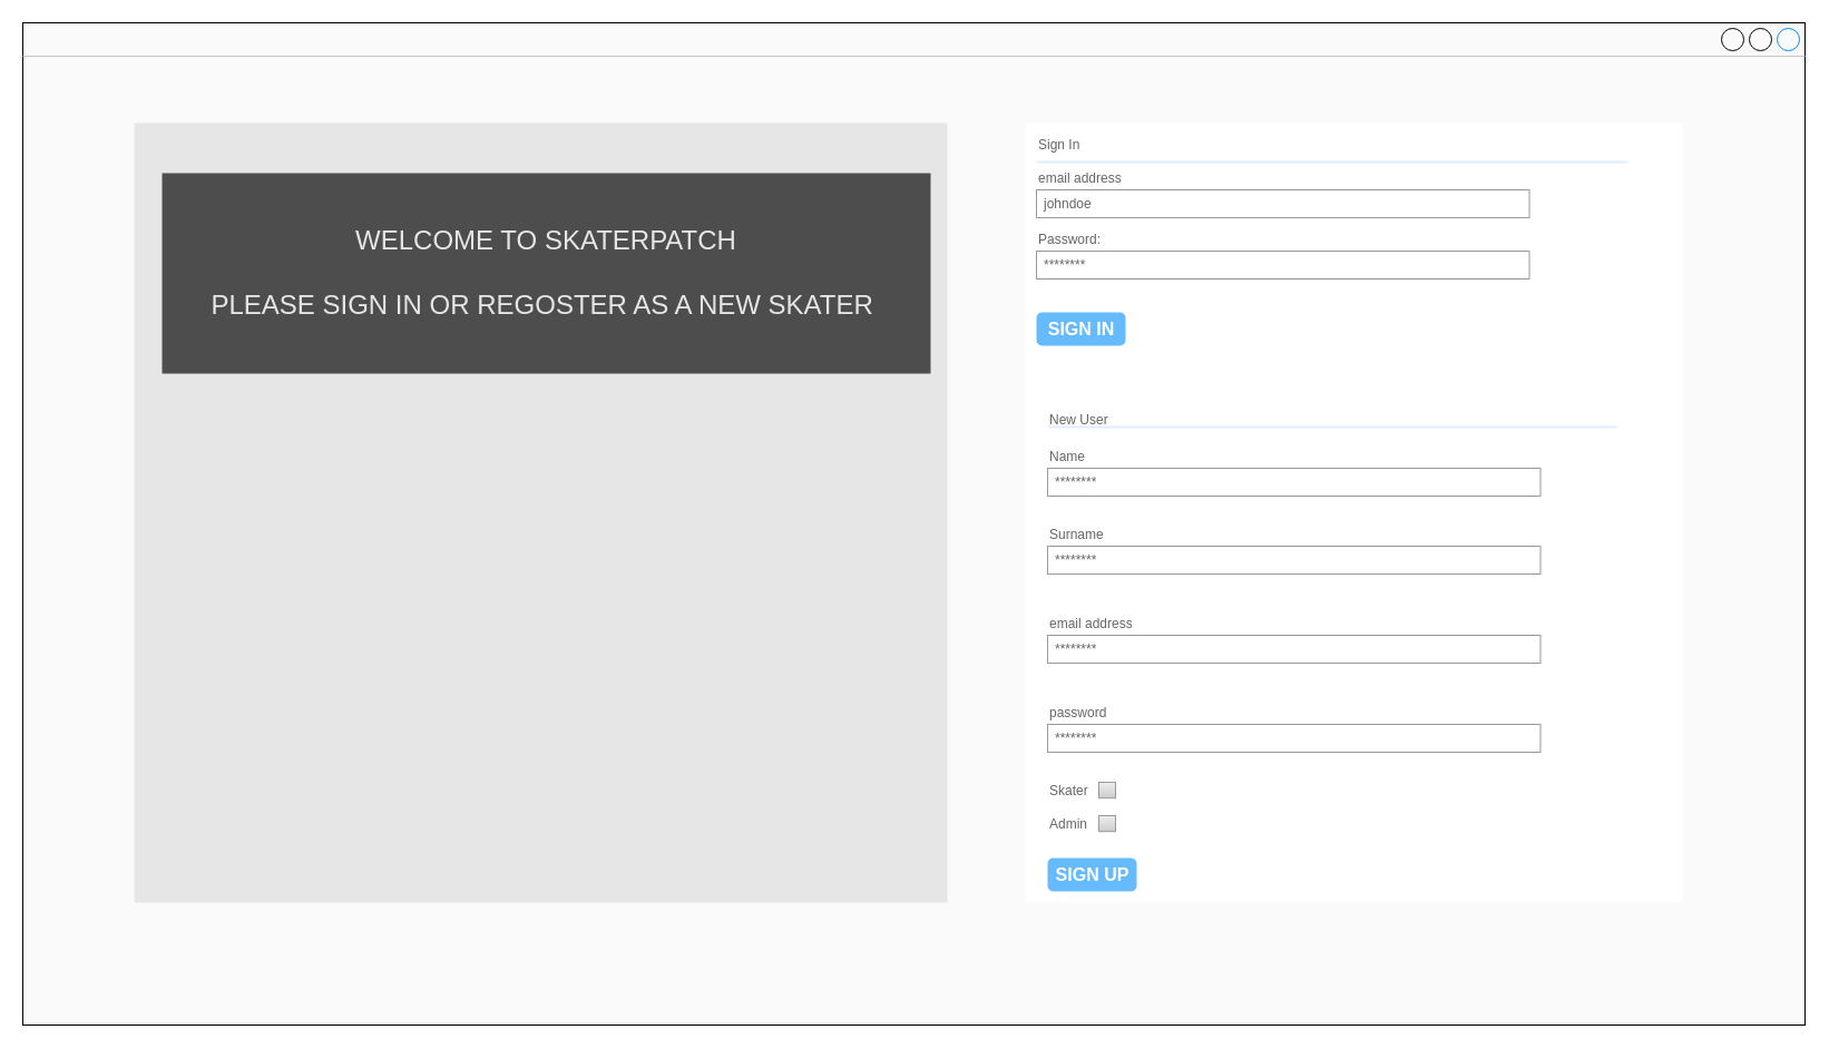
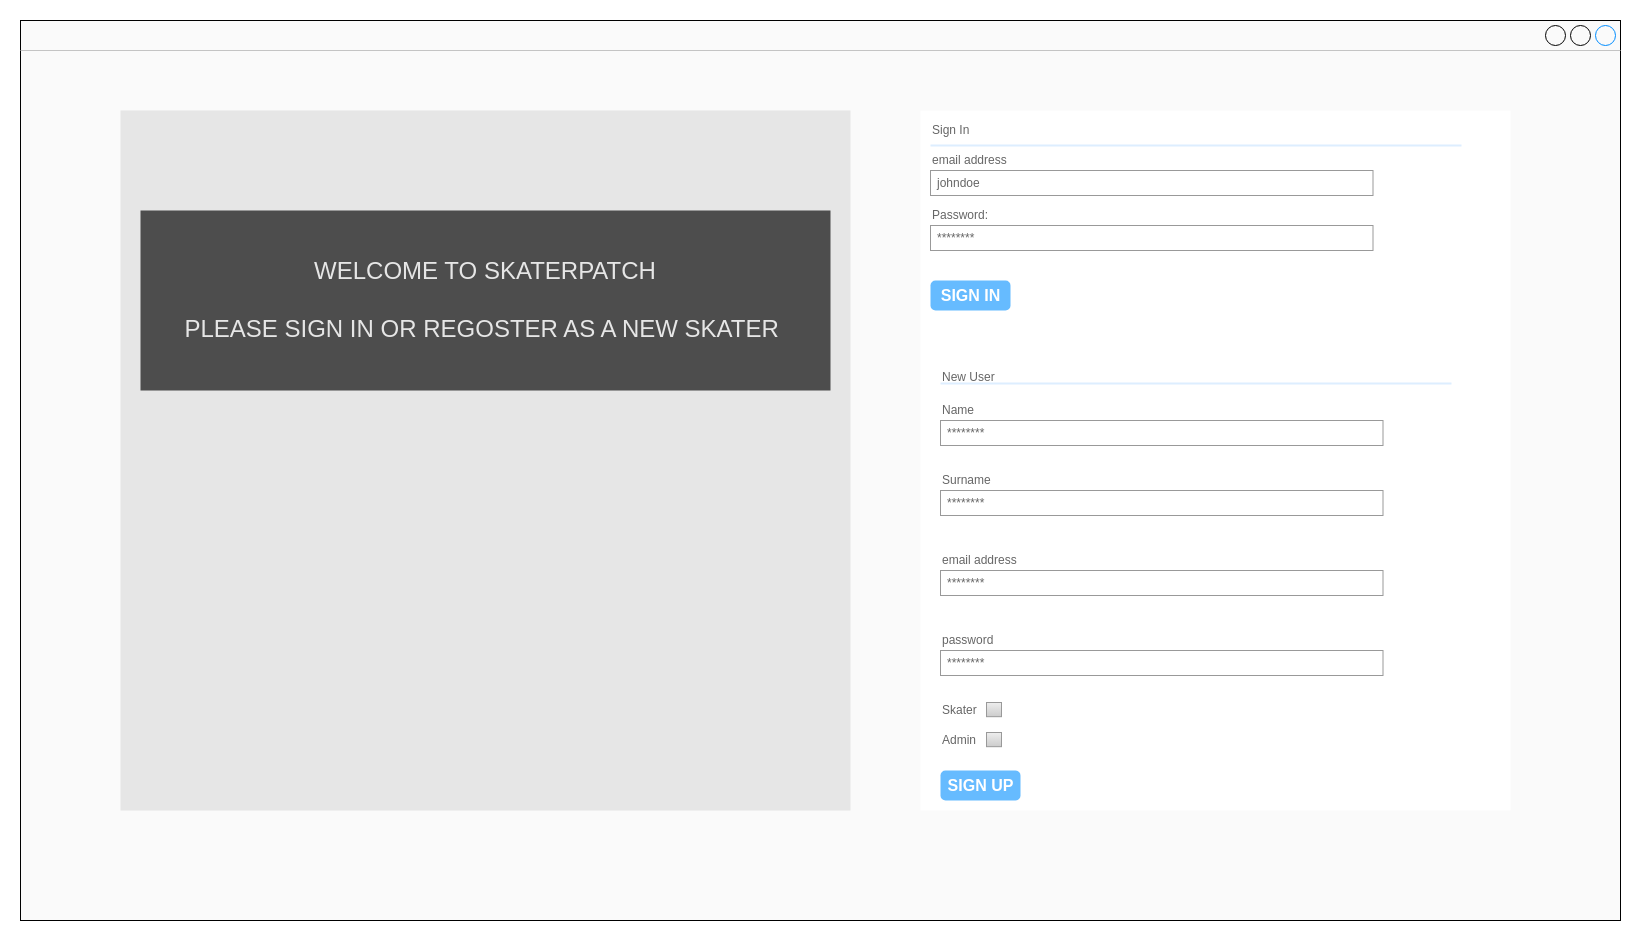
  <mxCell id="0" />
  <mxCell id="1" parent="0" />
  <mxCell id="2" value="" style="strokeWidth=1;shadow=0;dashed=0;align=center;html=1;shape=mxgraph.mockup.containers.window;align=left;verticalAlign=top;spacingLeft=8;strokeColor2=#008cff;strokeColor3=#c4c4c4;mainText=;fontSize=15;labelBackgroundColor=none;whiteSpace=wrap;fillColor=#FAFAFA;" parent="1" vertex="1"><mxGeometry width="1600" height="900" as="geometry" x="20" y="20" /></mxCell>
  <mxCell id="3" value="" style="whiteSpace=wrap;html=1;strokeColor=none;fillColor=#E6E6E6;" parent="1" vertex="1"><mxGeometry x="120" y="110" width="730" height="700" as="geometry" /></mxCell>
- <mxCell id="4" value="&lt;font style=&quot;font-size: 24px;&quot;&gt;WELCOME TO SKATERPATCH&lt;br&gt;&lt;br&gt;PLEASE SIGN IN OR REGOSTER AS A NEW SKATER&amp;nbsp;&lt;/font&gt;" style="whiteSpace=wrap;html=1;strokeColor=none;fontColor=#E6E6E6;fillColor=#4D4D4D;" parent="1" vertex="1"><mxGeometry x="145" y="155" width="690" height="180" as="geometry" /></mxCell>
+ <mxCell id="4" value="&lt;font style=&quot;font-size: 24px;&quot;&gt;WELCOME TO SKATERPATCH&lt;br&gt;&lt;br&gt;PLEASE SIGN IN OR REGOSTER AS A NEW SKATER&amp;nbsp;&lt;/font&gt;" style="whiteSpace=wrap;html=1;strokeColor=none;fontColor=#E6E6E6;fillColor=#4D4D4D;" parent="1" vertex="1"><mxGeometry x="140" y="210" width="690" height="180" as="geometry" /></mxCell>
  <mxCell id="5" value="" style="strokeWidth=1;shadow=0;dashed=0;align=center;html=1;shape=mxgraph.mockup.forms.rrect;rSize=0;strokeColor=none;fillColor=#ffffff;" parent="1" vertex="1"><mxGeometry x="920" y="110" width="590" height="700" as="geometry" /></mxCell>
  <mxCell id="6" value="Sign In" style="strokeWidth=1;shadow=0;dashed=0;align=center;html=1;shape=mxgraph.mockup.forms.anchor;fontSize=12;fontColor=#666666;align=left;resizeWidth=1;spacingLeft=0;" parent="5" vertex="1"><mxGeometry width="295" height="20" relative="1" as="geometry"><mxPoint x="10" y="10" as="offset" /></mxGeometry></mxCell>
  <mxCell id="7" value="" style="shape=line;strokeColor=#ddeeff;strokeWidth=2;html=1;resizeWidth=1;" parent="5" vertex="1"><mxGeometry width="531" height="10" relative="1" as="geometry"><mxPoint x="10" y="30" as="offset" /></mxGeometry></mxCell>
  <mxCell id="8" value="email address" style="strokeWidth=1;shadow=0;dashed=0;align=center;html=1;shape=mxgraph.mockup.forms.anchor;fontSize=12;fontColor=#666666;align=left;resizeWidth=1;spacingLeft=0;" parent="5" vertex="1"><mxGeometry width="295" height="20" relative="1" as="geometry"><mxPoint x="10" y="40" as="offset" /></mxGeometry></mxCell>
  <mxCell id="9" value="johndoe" style="strokeWidth=1;shadow=0;dashed=0;align=center;html=1;shape=mxgraph.mockup.forms.rrect;rSize=0;strokeColor=#999999;fontColor=#666666;align=left;spacingLeft=5;resizeWidth=1;" parent="5" vertex="1"><mxGeometry width="442.5" height="25" relative="1" as="geometry"><mxPoint x="10" y="60" as="offset" /></mxGeometry></mxCell>
  <mxCell id="10" value="Password:" style="strokeWidth=1;shadow=0;dashed=0;align=center;html=1;shape=mxgraph.mockup.forms.anchor;fontSize=12;fontColor=#666666;align=left;resizeWidth=1;spacingLeft=0;" parent="5" vertex="1"><mxGeometry width="295" height="20" relative="1" as="geometry"><mxPoint x="10" y="95" as="offset" /></mxGeometry></mxCell>
  <mxCell id="11" value="********" style="strokeWidth=1;shadow=0;dashed=0;align=center;html=1;shape=mxgraph.mockup.forms.rrect;rSize=0;strokeColor=#999999;fontColor=#666666;align=left;spacingLeft=5;resizeWidth=1;" parent="5" vertex="1"><mxGeometry width="442.5" height="25" relative="1" as="geometry"><mxPoint x="10" y="115" as="offset" /></mxGeometry></mxCell>
  <mxCell id="12" value="SIGN IN" style="strokeWidth=1;shadow=0;dashed=0;align=center;html=1;shape=mxgraph.mockup.forms.rrect;rSize=5;strokeColor=none;fontColor=#ffffff;fillColor=#66bbff;fontSize=16;fontStyle=1;" parent="5" vertex="1"><mxGeometry y="1" width="80" height="30" relative="1" as="geometry"><mxPoint x="10" y="-530" as="offset" /></mxGeometry></mxCell>
  <mxCell id="13" value="" style="strokeWidth=1;shadow=0;dashed=0;align=center;html=1;shape=mxgraph.mockup.forms.anchor;fontSize=12;fontColor=#666666;align=left;spacingLeft=0;resizeWidth=1;" parent="5" vertex="1"><mxGeometry y="1" width="442.5" height="20" relative="1" as="geometry"><mxPoint x="10" y="-70" as="offset" /></mxGeometry></mxCell>
  <mxCell id="14" value="SIGN UP" style="strokeWidth=1;shadow=0;dashed=0;align=center;html=1;shape=mxgraph.mockup.forms.rrect;rSize=5;strokeColor=none;fontColor=#ffffff;fillColor=#66bbff;fontSize=16;fontStyle=1;" parent="5" vertex="1"><mxGeometry y="1" width="80" height="30" relative="1" as="geometry"><mxPoint x="20" y="-40" as="offset" /></mxGeometry></mxCell>
  <mxCell id="15" value="New User" style="strokeWidth=1;shadow=0;dashed=0;align=center;html=1;shape=mxgraph.mockup.forms.anchor;fontSize=12;fontColor=#666666;align=left;spacingLeft=0;resizeWidth=1;movable=1;resizable=1;rotatable=1;deletable=1;editable=1;locked=0;connectable=1;" parent="5" vertex="1"><mxGeometry x="20" y="244.712" width="85" height="45" as="geometry" /></mxCell>
  <mxCell id="16" value="Name" style="strokeWidth=1;shadow=0;dashed=0;align=center;html=1;shape=mxgraph.mockup.forms.anchor;fontSize=12;fontColor=#666666;align=left;resizeWidth=1;spacingLeft=0;" parent="5" vertex="1"><mxGeometry width="295" height="20" relative="1" as="geometry"><mxPoint x="20" y="290" as="offset" /></mxGeometry></mxCell>
  <mxCell id="17" value="********" style="strokeWidth=1;shadow=0;dashed=0;align=center;html=1;shape=mxgraph.mockup.forms.rrect;rSize=0;strokeColor=#999999;fontColor=#666666;align=left;spacingLeft=5;resizeWidth=1;" parent="5" vertex="1"><mxGeometry width="442.5" height="25" relative="1" as="geometry"><mxPoint x="20" y="310" as="offset" /></mxGeometry></mxCell>
  <mxCell id="18" value="Surname" style="strokeWidth=1;shadow=0;dashed=0;align=center;html=1;shape=mxgraph.mockup.forms.anchor;fontSize=12;fontColor=#666666;align=left;resizeWidth=1;spacingLeft=0;" parent="5" vertex="1"><mxGeometry width="295" height="20" relative="1" as="geometry"><mxPoint x="20" y="360" as="offset" /></mxGeometry></mxCell>
  <mxCell id="19" value="********" style="strokeWidth=1;shadow=0;dashed=0;align=center;html=1;shape=mxgraph.mockup.forms.rrect;rSize=0;strokeColor=#999999;fontColor=#666666;align=left;spacingLeft=5;resizeWidth=1;" parent="5" vertex="1"><mxGeometry width="442.5" height="25" relative="1" as="geometry"><mxPoint x="20" y="380" as="offset" /></mxGeometry></mxCell>
  <mxCell id="20" value="email address" style="strokeWidth=1;shadow=0;dashed=0;align=center;html=1;shape=mxgraph.mockup.forms.anchor;fontSize=12;fontColor=#666666;align=left;resizeWidth=1;spacingLeft=0;" parent="5" vertex="1"><mxGeometry width="295" height="20" relative="1" as="geometry"><mxPoint x="20" y="440" as="offset" /></mxGeometry></mxCell>
  <mxCell id="21" value="********" style="strokeWidth=1;shadow=0;dashed=0;align=center;html=1;shape=mxgraph.mockup.forms.rrect;rSize=0;strokeColor=#999999;fontColor=#666666;align=left;spacingLeft=5;resizeWidth=1;" parent="5" vertex="1"><mxGeometry width="442.5" height="25" relative="1" as="geometry"><mxPoint x="20" y="460" as="offset" /></mxGeometry></mxCell>
  <mxCell id="22" value="password&lt;br&gt;" style="strokeWidth=1;shadow=0;dashed=0;align=center;html=1;shape=mxgraph.mockup.forms.anchor;fontSize=12;fontColor=#666666;align=left;resizeWidth=1;spacingLeft=0;" parent="5" vertex="1"><mxGeometry width="295" height="20" relative="1" as="geometry"><mxPoint x="20" y="520" as="offset" /></mxGeometry></mxCell>
  <mxCell id="23" value="********" style="strokeWidth=1;shadow=0;dashed=0;align=center;html=1;shape=mxgraph.mockup.forms.rrect;rSize=0;strokeColor=#999999;fontColor=#666666;align=left;spacingLeft=5;resizeWidth=1;" parent="5" vertex="1"><mxGeometry width="442.5" height="25" relative="1" as="geometry"><mxPoint x="20" y="540" as="offset" /></mxGeometry></mxCell>
  <mxCell id="24" value="Skater" style="strokeWidth=1;shadow=0;dashed=0;align=center;html=1;shape=mxgraph.mockup.forms.anchor;fontSize=12;fontColor=#666666;align=left;resizeWidth=1;spacingLeft=0;" parent="5" vertex="1"><mxGeometry width="40" height="20" relative="1" as="geometry"><mxPoint x="20" y="590" as="offset" /></mxGeometry></mxCell>
  <mxCell id="25" value="" style="strokeWidth=1;shadow=0;dashed=0;align=center;html=1;shape=mxgraph.mockup.forms.rrect;rSize=0;fillColor=#eeeeee;strokeColor=#999999;gradientColor=#cccccc;align=left;spacingLeft=4;fontSize=17;fontColor=#666666;labelPosition=right;" parent="5" vertex="1"><mxGeometry x="66" y="592.002" width="15" height="14.189" as="geometry" /></mxCell>
  <mxCell id="26" value="" style="strokeWidth=1;shadow=0;dashed=0;align=center;html=1;shape=mxgraph.mockup.forms.rrect;rSize=0;fillColor=#eeeeee;strokeColor=#999999;gradientColor=#cccccc;align=left;spacingLeft=4;fontSize=17;fontColor=#666666;labelPosition=right;" parent="5" vertex="1"><mxGeometry x="66" y="622.002" width="15" height="14.189" as="geometry" /></mxCell>
  <mxCell id="27" value="Admin" style="strokeWidth=1;shadow=0;dashed=0;align=center;html=1;shape=mxgraph.mockup.forms.anchor;fontSize=12;fontColor=#666666;align=left;resizeWidth=1;spacingLeft=0;" parent="5" vertex="1"><mxGeometry width="40" height="20" relative="1" as="geometry"><mxPoint x="20" y="620" as="offset" /></mxGeometry></mxCell>
  <mxCell id="28" value="" style="shape=line;strokeColor=#ddeeff;strokeWidth=2;html=1;resizeWidth=1;" parent="5" vertex="1"><mxGeometry width="511" height="10" relative="1" as="geometry"><mxPoint x="20" y="268" as="offset" /></mxGeometry></mxCell>
